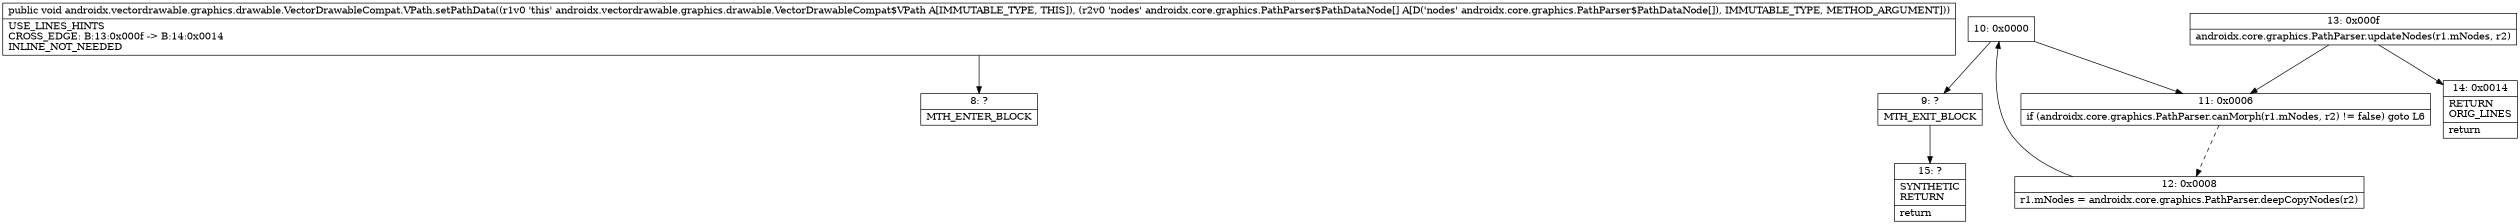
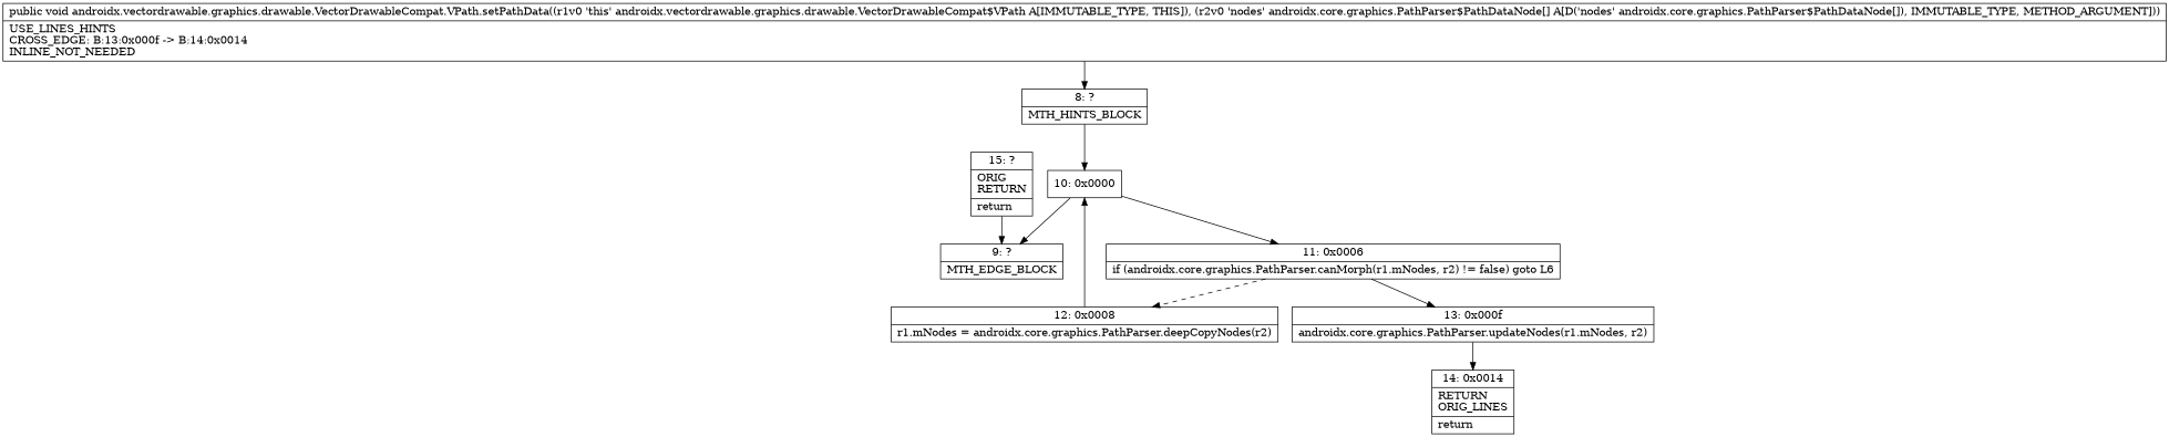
  digraph {
    node [shape=record]
-   n1 [label="{8\:\ ?|MTH_ENTER_BLOCK\l}"]
+   n1 [label="{8\:\ ?|MTH_HINTS_BLOCK\l}"]
    n2 [label="{10\:\ 0x0000}"]
    n3 [label="{11\:\ 0x0006|if (androidx.core.graphics.PathParser.canMorph(r1.mNodes, r2) != false) goto L6\l}"]
-   n4 [label="{9\:\ ?|MTH_EXIT_BLOCK\l}"]
+   n4 [label="{9\:\ ?|MTH_EDGE_BLOCK\l}"]
    n5 [label="{12\:\ 0x0008|r1.mNodes = androidx.core.graphics.PathParser.deepCopyNodes(r2)\l}"]
    n6 [label="{13\:\ 0x000f|androidx.core.graphics.PathParser.updateNodes(r1.mNodes, r2)\l}"]
    n7 [label="{14\:\ 0x0014|RETURN\lORIG_LINES\l|return\l}"]
-   n8 [label="{15\:\ ?|SYNTHETIC\lRETURN\l|return\l}"]
+   n8 [label="{15\:\ ?|ORIG\lRETURN\l|return\l}"]
    n9 [label="{public void androidx.vectordrawable.graphics.drawable.VectorDrawableCompat.VPath.setPathData((r1v0 'this' androidx.vectordrawable.graphics.drawable.VectorDrawableCompat$VPath A[IMMUTABLE_TYPE, THIS]), (r2v0 'nodes' androidx.core.graphics.PathParser$PathDataNode[] A[D('nodes' androidx.core.graphics.PathParser$PathDataNode[]), IMMUTABLE_TYPE, METHOD_ARGUMENT]))  | USE_LINES_HINTS\lCROSS_EDGE: B:13:0x000f \-\> B:14:0x0014\lINLINE_NOT_NEEDED\l}"]
+   n1 -> n2
    n2 -> n3
    n2 -> n4
    n3 -> n5 [style=dashed]
-   n6 -> n3
+   n3 -> n6
    n5 -> n2
    n6 -> n7
-   n4 -> n8
+   n8 -> n4
    n9 -> n1
  }
